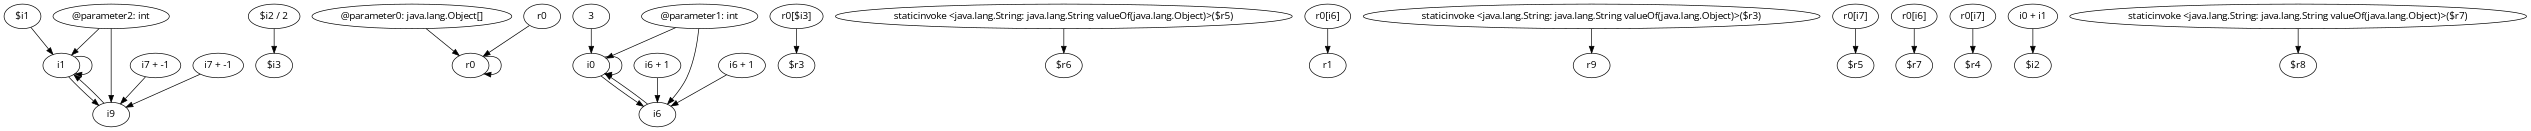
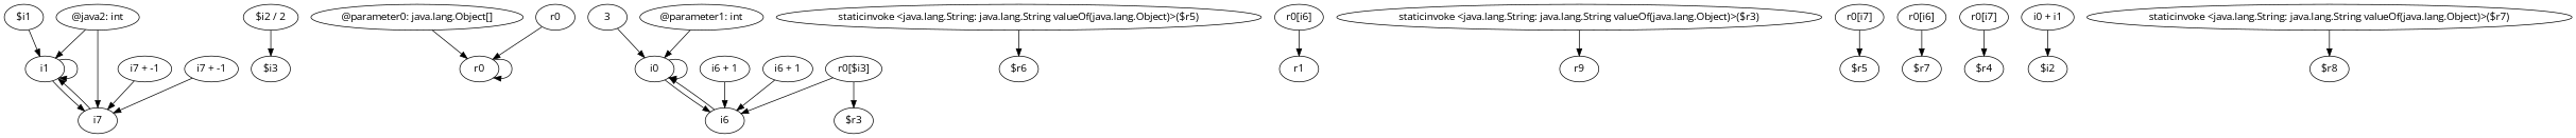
  digraph {
    fontname="Open Sans"
    node [fontname="Open Sans"]
    edge [fontname="Open Sans"]
    n1 [label="$i1"]
    n2 [label=i1]
-   n3 [label=i9]
+   n3 [label=i7]
    n4 [label="$i2 / 2"]
    n5 [label="$i3"]
    n6 [label=r0]
    n7 [label=3]
    n8 [label=i0]
    n9 [label=i6]
-   n10 [label="@parameter2: int"]
+   n10 [label="@java2: int"]
    n11 [label="i6 + 1"]
    n12 [label="@parameter1: int"]
    n13 [label="r0[$i3]"]
    n14 [label="$r3"]
    n15 [label="staticinvoke <java.lang.String: java.lang.String valueOf(java.lang.Object)>($r5)"]
    n16 [label="$r6"]
    n17 [label="i7 + -1"]
    n18 [label="@parameter0: java.lang.Object[]"]
    n19 [label="r0[i6]"]
    n20 [label=r1]
    n21 [label="i6 + 1"]
    n22 [label="staticinvoke <java.lang.String: java.lang.String valueOf(java.lang.Object)>($r3)"]
    n23 [label=r9]
    n24 [label="r0[i7]"]
    n25 [label="$r5"]
    n26 [label="i7 + -1"]
    n27 [label="r0[i6]"]
    n28 [label="$r7"]
    n29 [label="r0[i7]"]
    n30 [label="$r4"]
    n31 [label="i0 + i1"]
    n32 [label="$i2"]
    n33 [label="staticinvoke <java.lang.String: java.lang.String valueOf(java.lang.Object)>($r7)"]
    n34 [label="$r8"]
    n35 [label=r0]
    n1 -> n2
    n2 -> n2
    n2 -> n3
    n3 -> n2
    n4 -> n5
    n6 -> n6
    n7 -> n8
    n8 -> n8
    n8 -> n9
    n9 -> n8
    n10 -> n2
    n10 -> n3
    n11 -> n9
    n12 -> n8
-   n12 -> n9
+   n13 -> n9
    n13 -> n14
    n15 -> n16
    n17 -> n3
    n18 -> n6
    n19 -> n20
    n21 -> n9
    n22 -> n23
    n24 -> n25
    n26 -> n3
    n27 -> n28
    n29 -> n30
    n31 -> n32
    n33 -> n34
    n35 -> n6
  }
